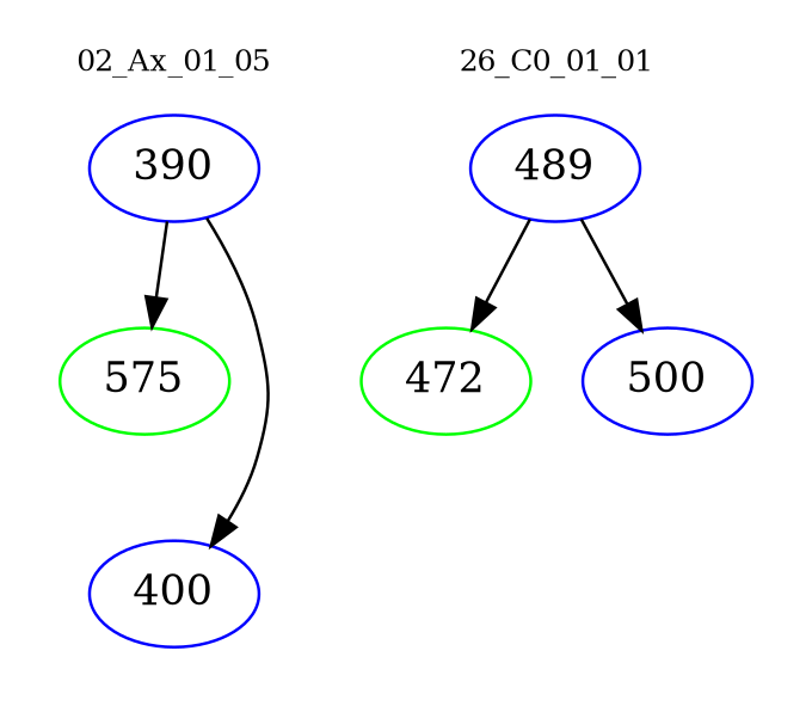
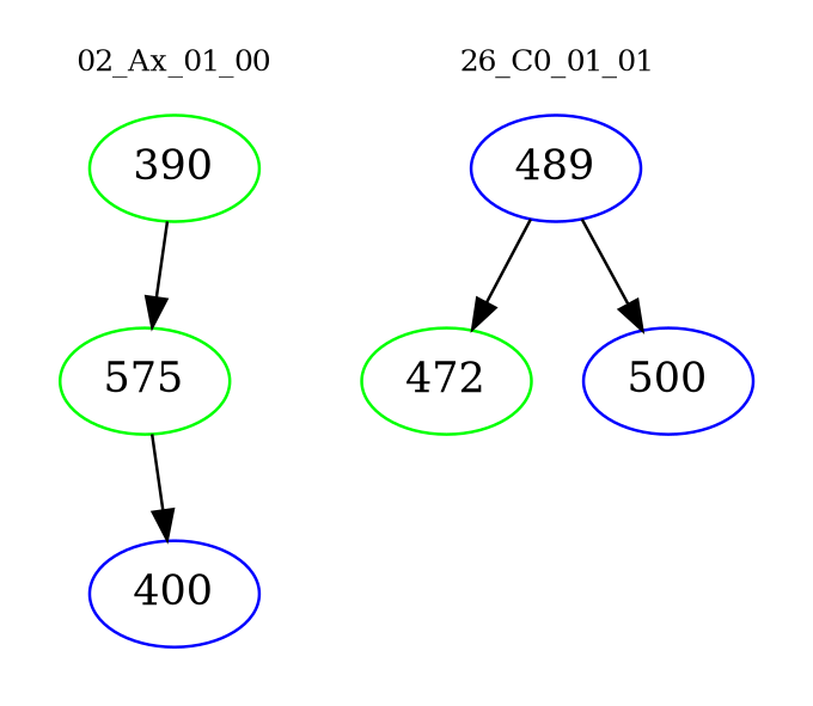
  digraph {
    node [color=blue]
    edge [color=black]
-   n1 [label=390]
+   n1 [color=green label=390]
    n2 [color=green label=575]
    n3 [label=400]
    n4 [label=489]
    n5 [color=green label=472]
    n6 [label=500]
    subgraph cluster_1 {
      color=white
      fontsize=10
-     label="02_Ax_01_05"
+     label="02_Ax_01_00"
      n1
      n2
      n3
    }
    subgraph cluster_2 {
      color=white
      fontsize=10
      label="26_C0_01_01"
      n4
      n5
      n6
    }
    n1 -> n2
-   n1 -> n3
+   n2 -> n3
    n4 -> n5
    n4 -> n6
  }
